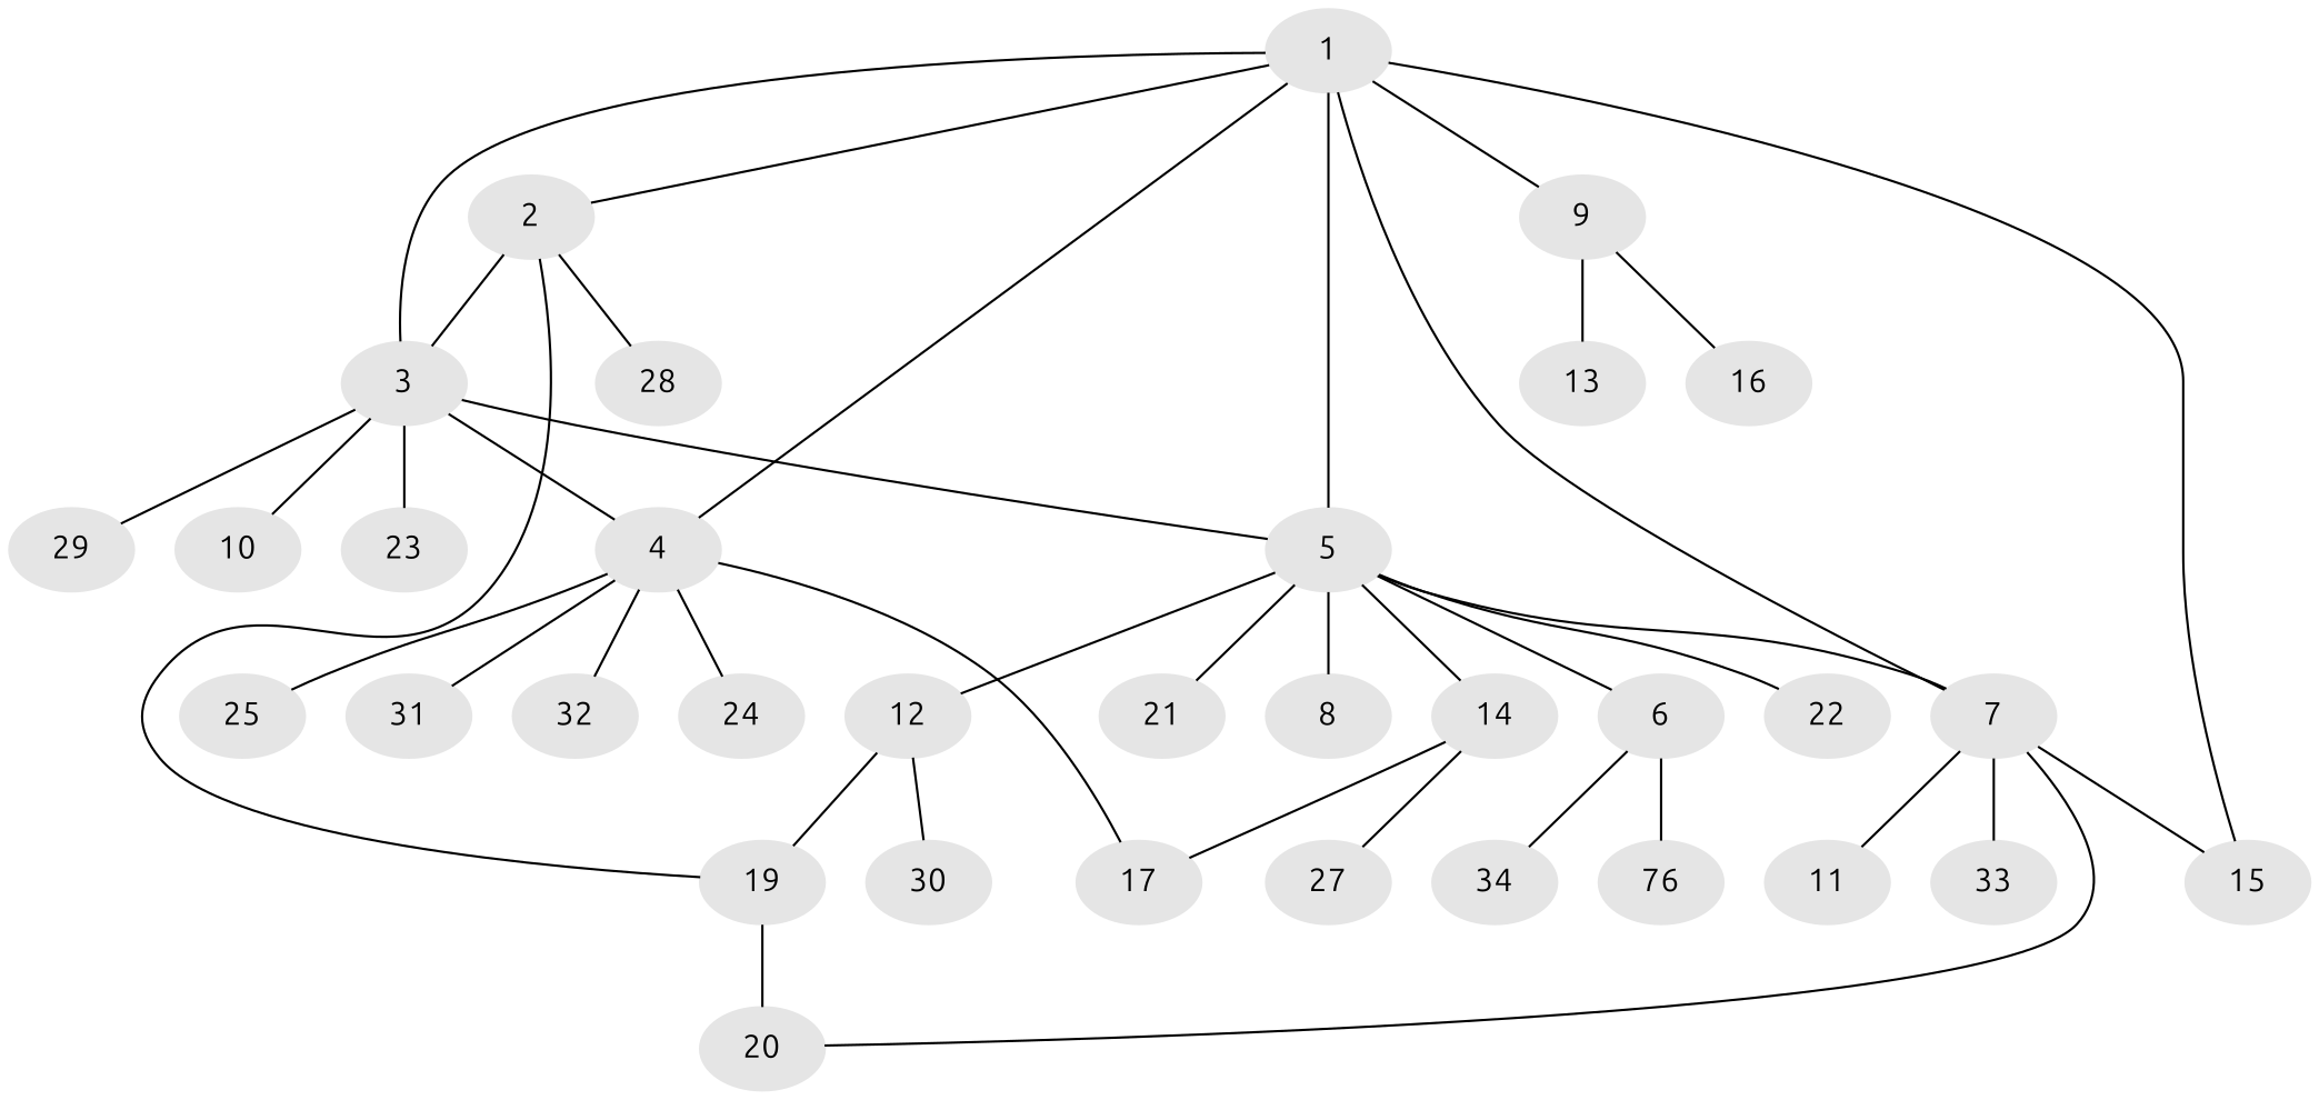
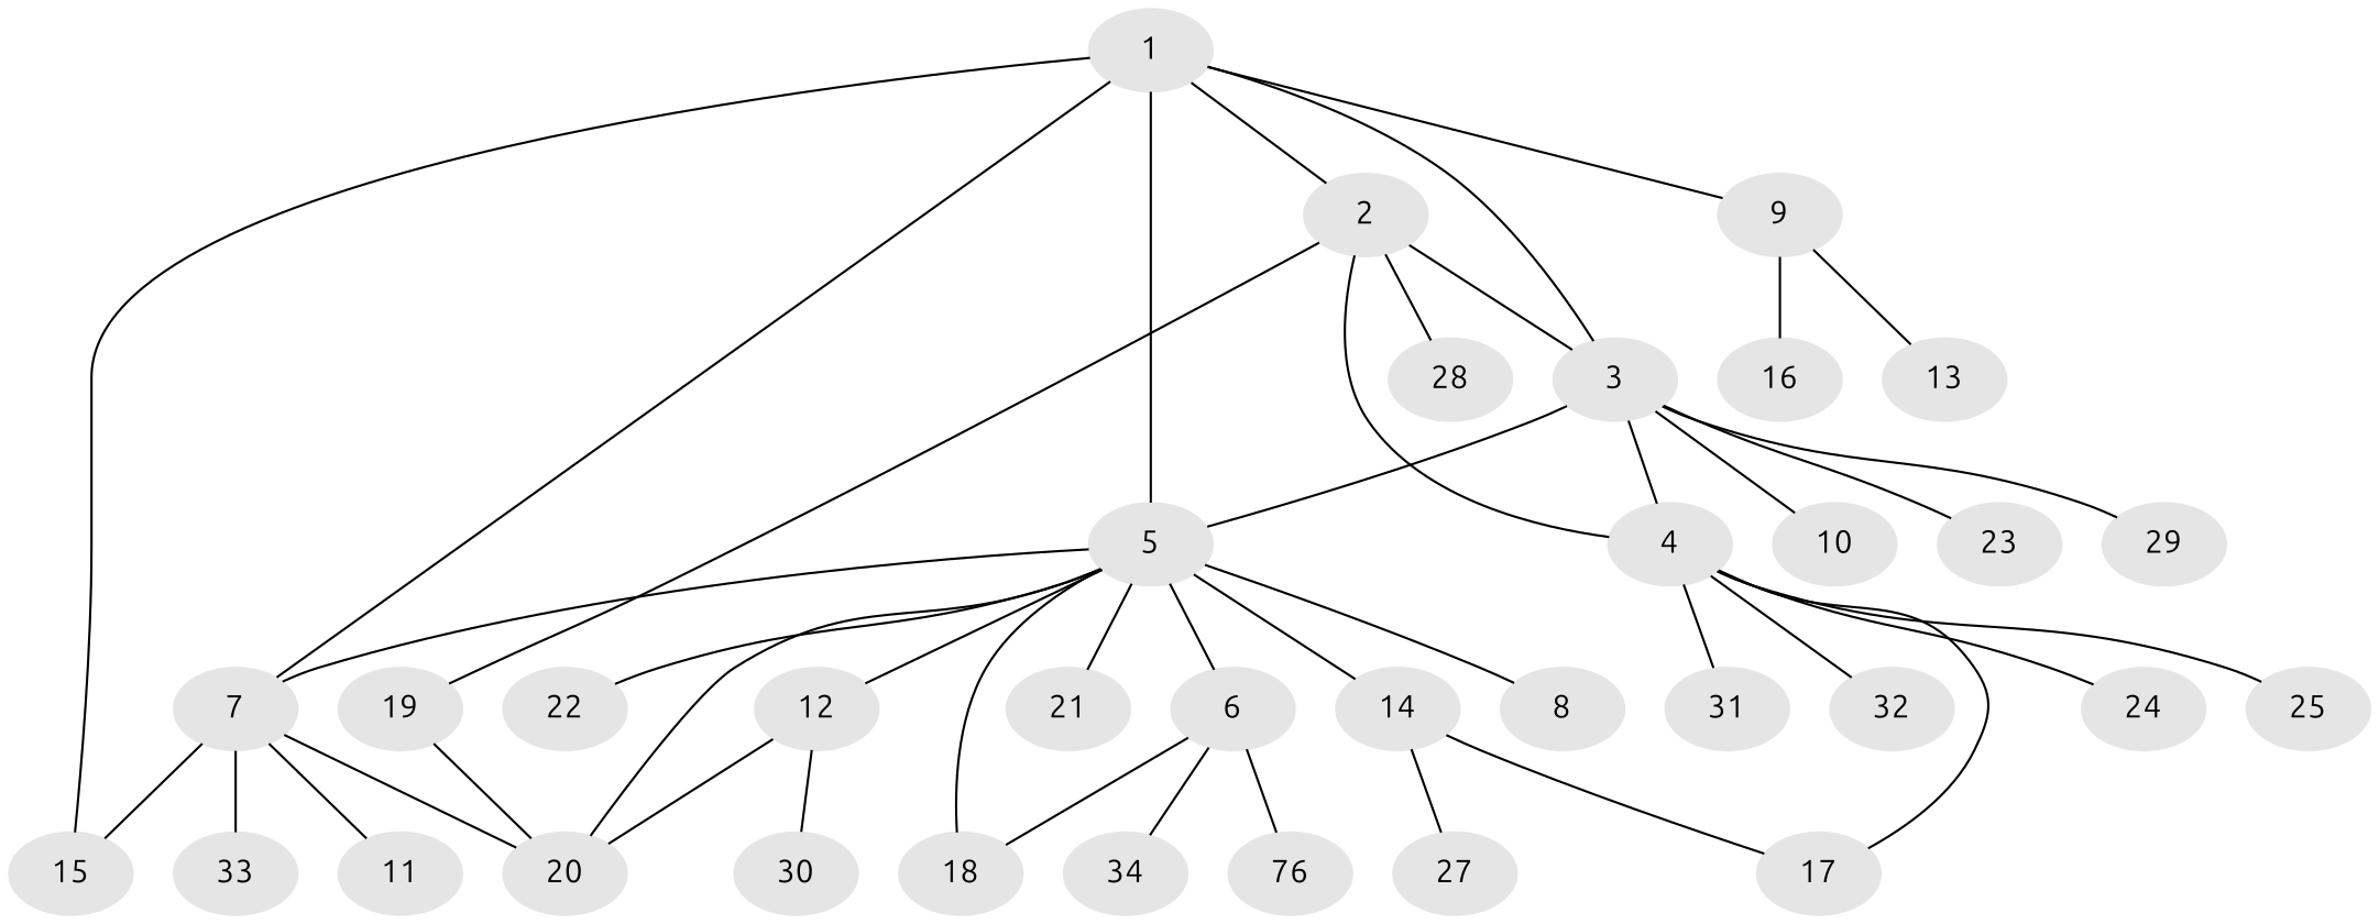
  graph {
    fontname=Ubuntu
    node [color=gray90 fontname=Ubuntu style=filled]
    edge [fontname=Ubuntu weight=1.0]
    1
    2
    3
    4
    5
    7
    9
    15
    19
    28
    10
    23
    29
    17
    24
    25
    31
    32
    21
    6
    8
    12
    14
+   18
    20
    22
    11
    33
    13
    16
    n31 [label=76]
    34
    30
    27
    1 -- 2
    1 -- 3 [weight=2.0]
-   1 -- 4
+   2 -- 4
    1 -- 5 [weight=13.0]
    1 -- 7 [weight=2.0]
    1 -- 9
    1 -- 15
    2 -- 3 [weight=2.0]
    2 -- 19
    2 -- 28
    3 -- 4
    3 -- 5
    3 -- 10
    3 -- 23
    3 -- 29
    4 -- 17
    4 -- 24
    4 -- 25
    4 -- 31
    4 -- 32
    5 -- 7
    5 -- 21
    5 -- 6 [weight=2.0]
    5 -- 8 [weight=2.0]
    5 -- 12
    5 -- 14
+   5 -- 18
+   5 -- 20
    5 -- 22
    7 -- 15
    7 -- 20
    7 -- 11
    7 -- 33
    9 -- 13
    9 -- 16
    19 -- 20 [weight=2.0]
+   6 -- 18
    6 -- n31
    6 -- 34
-   12 -- 19
+   12 -- 20
    12 -- 30
    14 -- 17
    14 -- 27
  }
